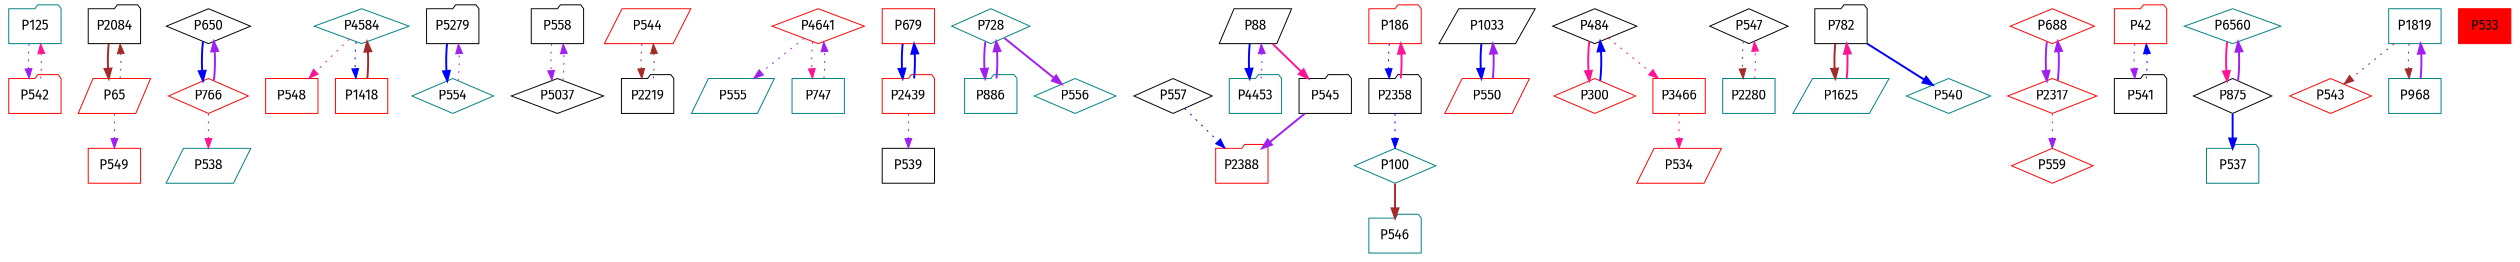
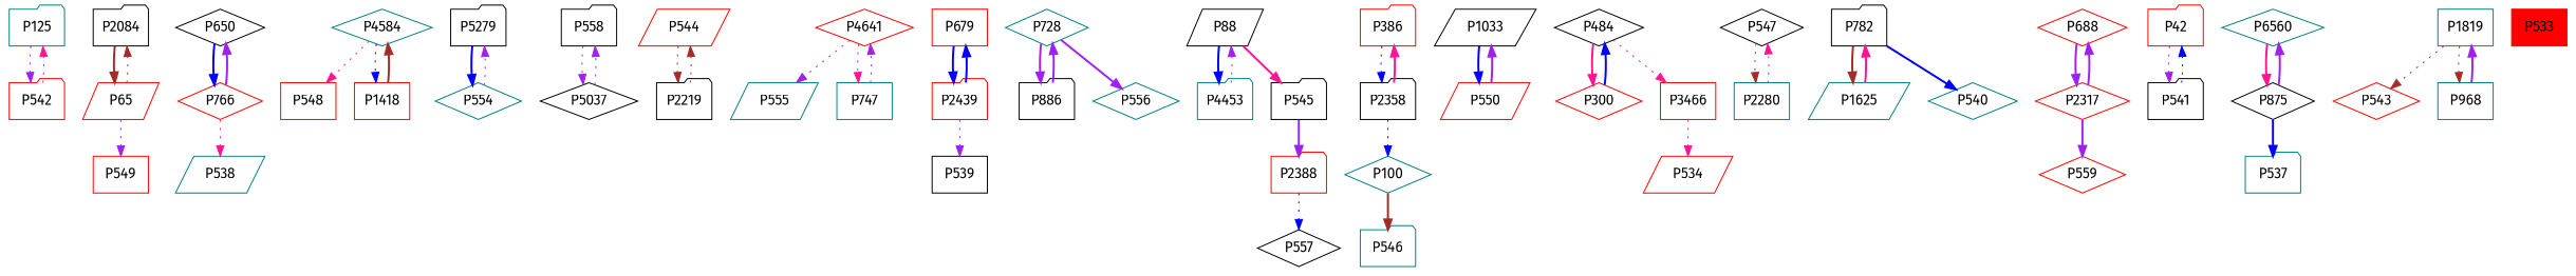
  digraph {
    fontname="Fira Sans"
    node [color=red fontname="Fira Sans" shape=diamond]
    edge [color=purple fontname="Fira Sans" style=dotted]
    P125 [color=teal shape=folder]
    P542 [shape=folder]
    P2084 [color=black shape=folder]
    P65 [shape=parallelogram]
    P549 [shape=box]
    P650 [color=black]
    P766
    P538 [color=teal shape=parallelogram]
    P4584 [color=teal]
    P548 [shape=box]
    P1418 [shape=box]
    P5279 [color=black shape=folder]
    P554 [color=teal]
    P558 [color=black shape=folder]
    P5037 [color=black]
    P544 [shape=parallelogram]
    P2219 [color=black shape=folder]
    P555 [color=teal shape=parallelogram]
    P4641
    P747 [color=teal shape=box]
    P679 [shape=box]
    P2439 [shape=folder]
    P539 [color=black shape=box]
    P728 [color=teal]
-   P886 [color=teal shape=folder]
+   P886 [color=black shape=folder]
    P556 [color=teal]
    P545 [color=black shape=folder]
    P2388 [shape=folder]
    P557 [color=black]
-   P186 [shape=folder]
+   P186 [shape=folder label=P386]
    P2358 [color=black shape=folder]
    P100 [color=teal]
    P546 [color=teal shape=folder]
    P1033 [color=black shape=parallelogram]
    P550 [shape=parallelogram]
    P484 [color=black]
    P300
    P3466 [shape=box]
    P534 [shape=parallelogram]
    P547 [color=black]
    P2280 [color=teal shape=box]
    P782 [color=black shape=folder]
    P1625 [color=teal shape=parallelogram]
    P540 [color=teal]
    P688
    P2317
    P559
    P42 [shape=folder]
    P541 [color=black shape=folder]
    P4453 [color=teal shape=folder]
    P88 [color=black shape=parallelogram]
    P6560 [color=teal]
    P875 [color=black]
    P537 [color=teal shape=folder]
    P1819 [color=teal shape=box]
    P543
    P968 [color=teal shape=box]
    P533 [fillcolor=red shape=box style=filled]
    P125 -> P542
    P542 -> P125 [color=deeppink]
    P2084 -> P65 [color=brown style=bold]
    P65 -> P2084 [color=brown]
    P65 -> P549
    P650 -> P766 [color=blue style=bold]
    P766 -> P650 [style=bold]
    P766 -> P538 [color=deeppink]
    P4584 -> P548 [color=deeppink]
    P4584 -> P1418 [color=blue]
    P1418 -> P4584 [color=brown style=bold]
    P5279 -> P554 [color=blue style=bold]
    P554 -> P5279
    P558 -> P5037
    P5037 -> P558
    P544 -> P2219 [color=brown]
    P2219 -> P544 [color=brown]
    P4641 -> P555
    P4641 -> P747 [color=deeppink]
    P747 -> P4641
    P679 -> P2439 [color=blue style=bold]
    P2439 -> P679 [color=blue style=bold]
    P2439 -> P539
    P728 -> P886 [style=bold]
    P728 -> P556 [style=bold]
    P886 -> P728 [style=bold]
    P545 -> P2388 [style=bold]
-   P557 -> P2388 [color=blue]
+   P2388 -> P557 [color=blue]
    P186 -> P2358 [color=blue]
    P2358 -> P186 [color=deeppink style=bold]
    P2358 -> P100 [color=blue]
    P100 -> P546 [color=brown style=bold]
    P1033 -> P550 [color=blue style=bold]
    P550 -> P1033 [style=bold]
    P484 -> P300 [color=deeppink style=bold]
    P484 -> P3466 [color=deeppink]
    P300 -> P484 [color=blue style=bold]
    P3466 -> P534 [color=deeppink]
    P547 -> P2280 [color=brown]
    P2280 -> P547 [color=deeppink]
    P782 -> P1625 [color=brown style=bold]
    P782 -> P540 [color=blue style=bold]
    P1625 -> P782 [color=deeppink style=bold]
    P688 -> P2317 [style=bold]
    P2317 -> P688 [style=bold]
-   P2317 -> P559
+   P2317 -> P559 [style=bold]
    P42 -> P541
    P541 -> P42 [color=blue]
    P4453 -> P88
    P88 -> P545 [color=deeppink style=bold]
    P88 -> P4453 [color=blue style=bold]
    P6560 -> P875 [color=deeppink style=bold]
    P875 -> P6560 [style=bold]
    P875 -> P537 [color=blue style=bold]
    P1819 -> P543 [color=brown]
    P1819 -> P968 [color=brown]
    P968 -> P1819 [style=bold]
  }
